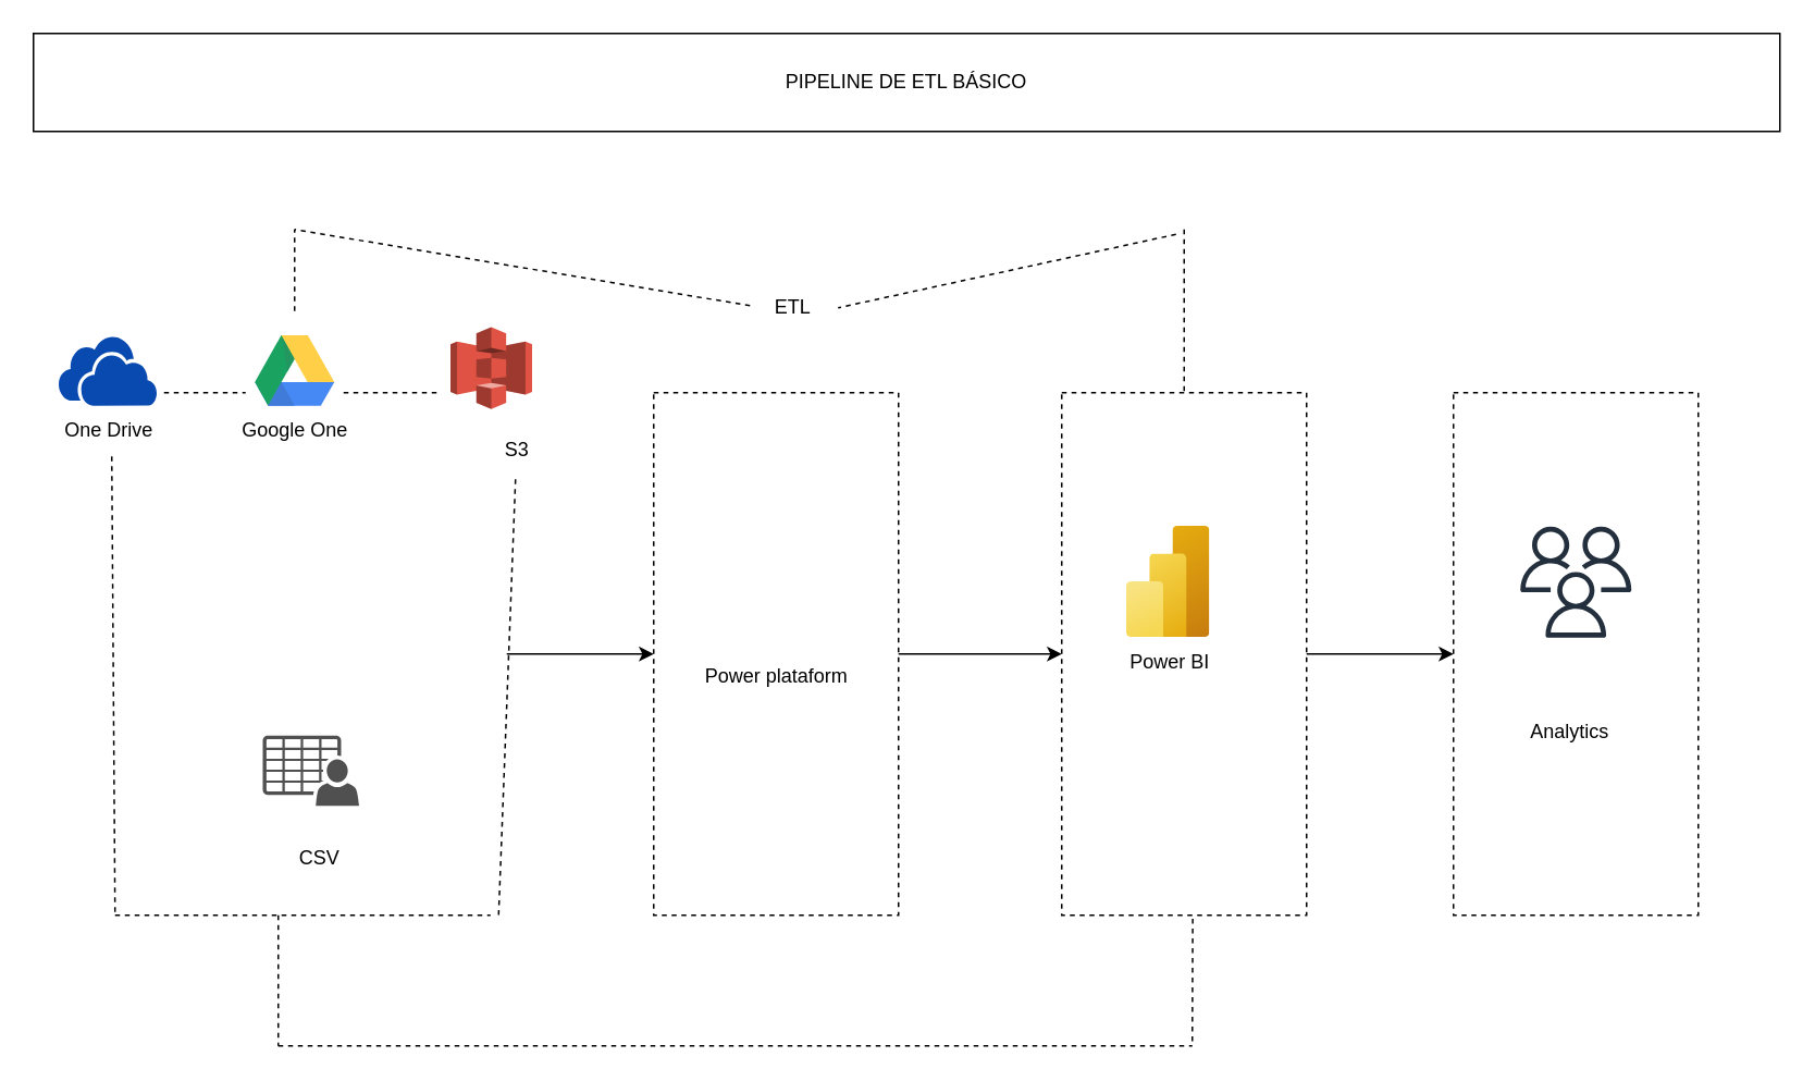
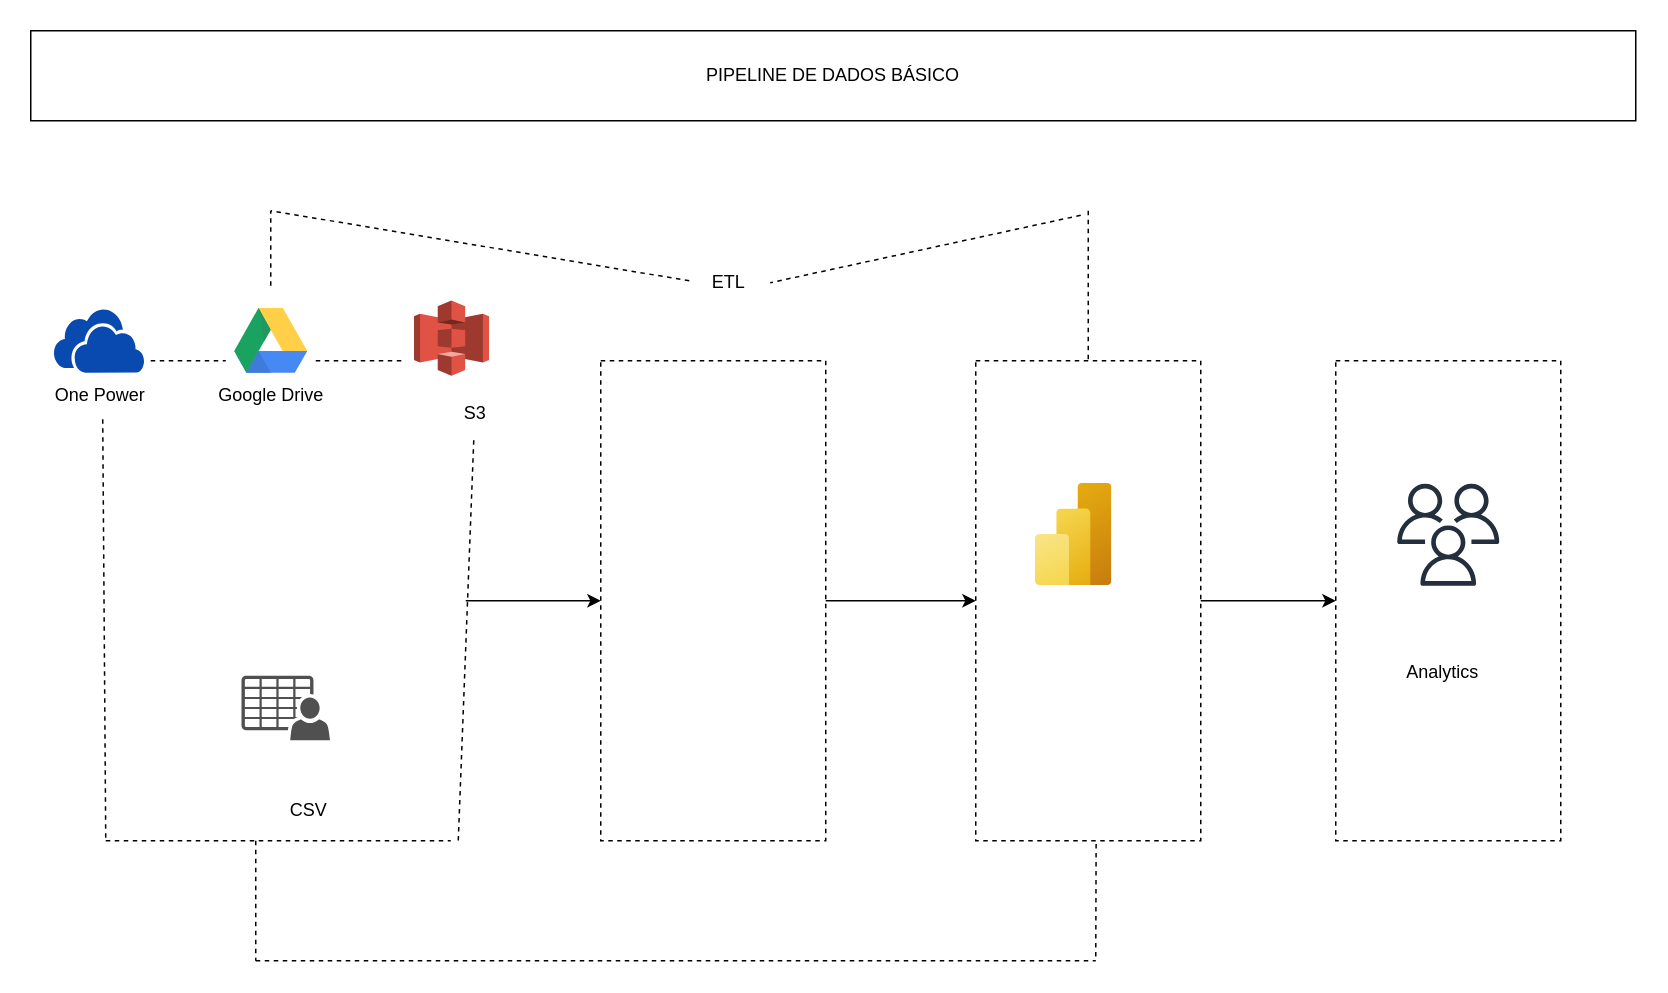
  <mxCell id="0" />
  <mxCell id="1" parent="0" />
  <mxCell id="2" value="" style="rounded=0;whiteSpace=wrap;html=1;dashed=1;" vertex="1" parent="1"><mxGeometry x="890" y="240" width="150" height="320" as="geometry" /></mxCell>
  <mxCell id="3" value="" style="rounded=0;whiteSpace=wrap;html=1;dashed=1;" vertex="1" parent="1"><mxGeometry x="650" y="240" width="150" height="320" as="geometry" /></mxCell>
  <mxCell id="4" value="" style="rounded=0;whiteSpace=wrap;html=1;dashed=1;" vertex="1" parent="1"><mxGeometry x="400" y="240" width="150" height="320" as="geometry" /></mxCell>
  <mxCell id="5" value="" style="shape=image;html=1;verticalAlign=top;verticalLabelPosition=bottom;labelBackgroundColor=#ffffff;imageAspect=0;aspect=fixed;image=https://cdn3.iconfinder.com/data/icons/document-icons-2/30/647702-excel-128.png" vertex="1" parent="1"><mxGeometry x="155" y="310" width="70" height="70" as="geometry" /></mxCell>
  <mxCell id="6" value="" style="sketch=0;pointerEvents=1;shadow=0;dashed=0;html=1;strokeColor=none;fillColor=#505050;labelPosition=center;verticalLabelPosition=bottom;verticalAlign=top;outlineConnect=0;align=center;shape=mxgraph.office.users.csv_file;" vertex="1" parent="1"><mxGeometry x="160.5" y="450" width="59" height="43" as="geometry" /></mxCell>
- <mxCell id="7" value="CSV" style="text;html=1;align=center;verticalAlign=middle;resizable=0;points=[];autosize=1;strokeColor=none;fillColor=none;" vertex="1" parent="1"><mxGeometry x="169.5" y="510" width="50" height="30" as="geometry" /></mxCell>
+ <mxCell id="7" value="CSV" style="text;html=1;align=center;verticalAlign=middle;resizable=0;points=[];autosize=1;strokeColor=none;fillColor=none;" vertex="1" parent="1"><mxGeometry x="179.5" y="525" width="50" height="30" as="geometry" /></mxCell>
  <mxCell id="8" value="" style="dashed=0;outlineConnect=0;html=1;align=center;labelPosition=center;verticalLabelPosition=bottom;verticalAlign=top;shape=mxgraph.weblogos.onedrive;fillColor=#094AB1;strokeColor=none" vertex="1" parent="1"><mxGeometry x="35.5" y="204.8" width="60" height="43.2" as="geometry" /></mxCell>
- <mxCell id="9" value="One Drive" style="text;html=1;align=center;verticalAlign=middle;resizable=0;points=[];autosize=1;strokeColor=none;fillColor=none;" vertex="1" parent="1"><mxGeometry x="25.5" y="248" width="80" height="30" as="geometry" /></mxCell>
+ <mxCell id="9" value="One Power" style="text;html=1;align=center;verticalAlign=middle;resizable=0;points=[];autosize=1;strokeColor=none;fillColor=none;" vertex="1" parent="1"><mxGeometry x="25.5" y="248" width="80" height="30" as="geometry" /></mxCell>
  <mxCell id="10" value="" style="dashed=0;outlineConnect=0;html=1;align=center;labelPosition=center;verticalLabelPosition=bottom;verticalAlign=top;shape=mxgraph.weblogos.google_drive" vertex="1" parent="1"><mxGeometry x="155.65" y="204.8" width="48.7" height="43.2" as="geometry" /></mxCell>
- <mxCell id="11" value="Google One" style="text;html=1;align=center;verticalAlign=middle;resizable=0;points=[];autosize=1;strokeColor=none;fillColor=none;" vertex="1" parent="1"><mxGeometry x="135" y="248" width="90" height="30" as="geometry" /></mxCell>
+ <mxCell id="11" value="Google Drive" style="text;html=1;align=center;verticalAlign=middle;resizable=0;points=[];autosize=1;strokeColor=none;fillColor=none;" vertex="1" parent="1"><mxGeometry x="135" y="248" width="90" height="30" as="geometry" /></mxCell>
  <mxCell id="12" value="" style="outlineConnect=0;dashed=0;verticalLabelPosition=bottom;verticalAlign=top;align=center;html=1;shape=mxgraph.aws3.s3;fillColor=#E05243;gradientColor=none;" vertex="1" parent="1"><mxGeometry x="275.5" y="199.9" width="50" height="50.1" as="geometry" /></mxCell>
  <mxCell id="13" value="S3" style="text;html=1;align=center;verticalAlign=middle;resizable=0;points=[];autosize=1;strokeColor=none;fillColor=none;" vertex="1" parent="1"><mxGeometry x="295.5" y="260" width="40" height="30" as="geometry" /></mxCell>
  <mxCell id="14" value="" style="image;aspect=fixed;html=1;points=[];align=center;fontSize=12;image=img/lib/azure2/analytics/Power_BI_Embedded.svg;" vertex="1" parent="1"><mxGeometry x="690" y="322" width="51" height="68" as="geometry" /></mxCell>
  <mxCell id="15" value="" style="image;aspect=fixed;html=1;points=[];align=center;fontSize=12;image=img/lib/azure2/power_platform/PowerPlatform.svg;" vertex="1" parent="1"><mxGeometry x="450" y="322" width="64.32" height="68" as="geometry" /></mxCell>
- <mxCell id="16" value="Power plataform" style="text;html=1;align=center;verticalAlign=middle;resizable=0;points=[];autosize=1;strokeColor=none;fillColor=none;" vertex="1" parent="1"><mxGeometry x="420" y="399" width="110" height="30" as="geometry" /></mxCell>
  <mxCell id="17" value="" style="endArrow=none;dashed=1;html=1;rounded=0;" edge="1" parent="1"><mxGeometry width="50" height="50" relative="1" as="geometry"><mxPoint x="100" y="240" as="sourcePoint" /><mxPoint x="150" y="240" as="targetPoint" /></mxGeometry></mxCell>
  <mxCell id="18" value="" style="endArrow=none;dashed=1;html=1;rounded=0;" edge="1" parent="1"><mxGeometry width="50" height="50" relative="1" as="geometry"><mxPoint x="210" y="240" as="sourcePoint" /><mxPoint x="270" y="240" as="targetPoint" /></mxGeometry></mxCell>
  <mxCell id="19" value="" style="endArrow=none;dashed=1;html=1;rounded=0;exitX=0.496;exitY=1.1;exitDx=0;exitDy=0;exitPerimeter=0;" edge="1" parent="1" source="13"><mxGeometry width="50" height="50" relative="1" as="geometry"><mxPoint x="320" y="300" as="sourcePoint" /><mxPoint x="305" y="560" as="targetPoint" /></mxGeometry></mxCell>
  <mxCell id="20" value="" style="endArrow=none;dashed=1;html=1;rounded=0;exitX=0.531;exitY=1.033;exitDx=0;exitDy=0;exitPerimeter=0;" edge="1" parent="1" source="9"><mxGeometry width="50" height="50" relative="1" as="geometry"><mxPoint x="60" y="330" as="sourcePoint" /><mxPoint x="70" y="560" as="targetPoint" /></mxGeometry></mxCell>
  <mxCell id="21" value="" style="endArrow=none;dashed=1;html=1;rounded=0;" edge="1" parent="1"><mxGeometry width="50" height="50" relative="1" as="geometry"><mxPoint x="70" y="560" as="sourcePoint" /><mxPoint x="300" y="560" as="targetPoint" /></mxGeometry></mxCell>
- <mxCell id="22" value="Power BI" style="text;html=1;align=center;verticalAlign=middle;resizable=0;points=[];autosize=1;strokeColor=none;fillColor=none;" vertex="1" parent="1"><mxGeometry x="680.5" y="390" width="70" height="30" as="geometry" /></mxCell>
  <mxCell id="23" value="" style="sketch=0;outlineConnect=0;fontColor=#232F3E;gradientColor=none;fillColor=#232F3D;strokeColor=none;dashed=0;verticalLabelPosition=bottom;verticalAlign=top;align=center;html=1;fontSize=12;fontStyle=0;aspect=fixed;pointerEvents=1;shape=mxgraph.aws4.users;" vertex="1" parent="1"><mxGeometry x="931" y="322" width="68" height="68" as="geometry" /></mxCell>
  <mxCell id="24" value="Analytics" style="text;html=1;align=center;verticalAlign=middle;resizable=0;points=[];autosize=1;strokeColor=none;fillColor=none;" vertex="1" parent="1"><mxGeometry x="926" y="433" width="70" height="30" as="geometry" /></mxCell>
  <mxCell id="25" value="" style="endArrow=none;dashed=1;html=1;rounded=0;" edge="1" parent="1"><mxGeometry width="50" height="50" relative="1" as="geometry"><mxPoint x="180" y="190" as="sourcePoint" /><mxPoint x="180" y="140" as="targetPoint" /></mxGeometry></mxCell>
  <mxCell id="26" value="" style="endArrow=none;dashed=1;html=1;rounded=0;exitX=-0.02;exitY=0.457;exitDx=0;exitDy=0;exitPerimeter=0;" edge="1" parent="1" source="27"><mxGeometry width="50" height="50" relative="1" as="geometry"><mxPoint x="410" y="140" as="sourcePoint" /><mxPoint x="180" y="140" as="targetPoint" /></mxGeometry></mxCell>
  <mxCell id="27" value="ETL" style="text;html=1;align=center;verticalAlign=middle;resizable=0;points=[];autosize=1;strokeColor=none;fillColor=none;" vertex="1" parent="1"><mxGeometry x="460" y="173" width="50" height="30" as="geometry" /></mxCell>
  <mxCell id="28" value="" style="endArrow=none;dashed=1;html=1;rounded=0;entryX=1.06;entryY=0.5;entryDx=0;entryDy=0;entryPerimeter=0;" edge="1" parent="1" target="27"><mxGeometry width="50" height="50" relative="1" as="geometry"><mxPoint x="720" y="143" as="sourcePoint" /><mxPoint x="570" y="143" as="targetPoint" /></mxGeometry></mxCell>
  <mxCell id="29" value="" style="endArrow=none;dashed=1;html=1;rounded=0;entryX=0.5;entryY=0;entryDx=0;entryDy=0;" edge="1" parent="1" target="3"><mxGeometry width="50" height="50" relative="1" as="geometry"><mxPoint x="725" y="140" as="sourcePoint" /><mxPoint x="480" y="320" as="targetPoint" /></mxGeometry></mxCell>
  <mxCell id="30" value="" style="endArrow=none;dashed=1;html=1;rounded=0;" edge="1" parent="1"><mxGeometry width="50" height="50" relative="1" as="geometry"><mxPoint x="170" y="560" as="sourcePoint" /><mxPoint x="170" y="640" as="targetPoint" /></mxGeometry></mxCell>
  <mxCell id="31" value="" style="endArrow=none;dashed=1;html=1;rounded=0;" edge="1" parent="1"><mxGeometry width="50" height="50" relative="1" as="geometry"><mxPoint x="170" y="640" as="sourcePoint" /><mxPoint x="730" y="640" as="targetPoint" /></mxGeometry></mxCell>
  <mxCell id="32" value="" style="endArrow=none;dashed=1;html=1;rounded=0;exitX=0.535;exitY=1.007;exitDx=0;exitDy=0;exitPerimeter=0;" edge="1" parent="1" source="3"><mxGeometry width="50" height="50" relative="1" as="geometry"><mxPoint x="470" y="520" as="sourcePoint" /><mxPoint x="730" y="640" as="targetPoint" /></mxGeometry></mxCell>
  <mxCell id="33" value="" style="endArrow=classic;html=1;rounded=0;entryX=0;entryY=0.5;entryDx=0;entryDy=0;" edge="1" parent="1" target="4"><mxGeometry width="50" height="50" relative="1" as="geometry"><mxPoint x="310" y="400" as="sourcePoint" /><mxPoint x="380" y="430" as="targetPoint" /></mxGeometry></mxCell>
  <mxCell id="34" value="" style="endArrow=classic;html=1;rounded=0;exitX=1;exitY=0.5;exitDx=0;exitDy=0;entryX=0;entryY=0.5;entryDx=0;entryDy=0;" edge="1" parent="1" source="4" target="3"><mxGeometry width="50" height="50" relative="1" as="geometry"><mxPoint x="330" y="480" as="sourcePoint" /><mxPoint x="380" y="430" as="targetPoint" /></mxGeometry></mxCell>
  <mxCell id="35" value="" style="endArrow=classic;html=1;rounded=0;exitX=1;exitY=0.5;exitDx=0;exitDy=0;entryX=0;entryY=0.5;entryDx=0;entryDy=0;" edge="1" parent="1" source="3" target="2"><mxGeometry width="50" height="50" relative="1" as="geometry"><mxPoint x="330" y="480" as="sourcePoint" /><mxPoint x="380" y="430" as="targetPoint" /></mxGeometry></mxCell>
- <mxCell id="36" value="PIPELINE DE ETL BÁSICO" style="rounded=0;whiteSpace=wrap;html=1;" vertex="1" parent="1"><mxGeometry x="20" y="20" width="1070" height="60" as="geometry" /></mxCell>
+ <mxCell id="36" value="PIPELINE DE DADOS BÁSICO" style="rounded=0;whiteSpace=wrap;html=1;" vertex="1" parent="1"><mxGeometry x="20" y="20" width="1070" height="60" as="geometry" /></mxCell>
